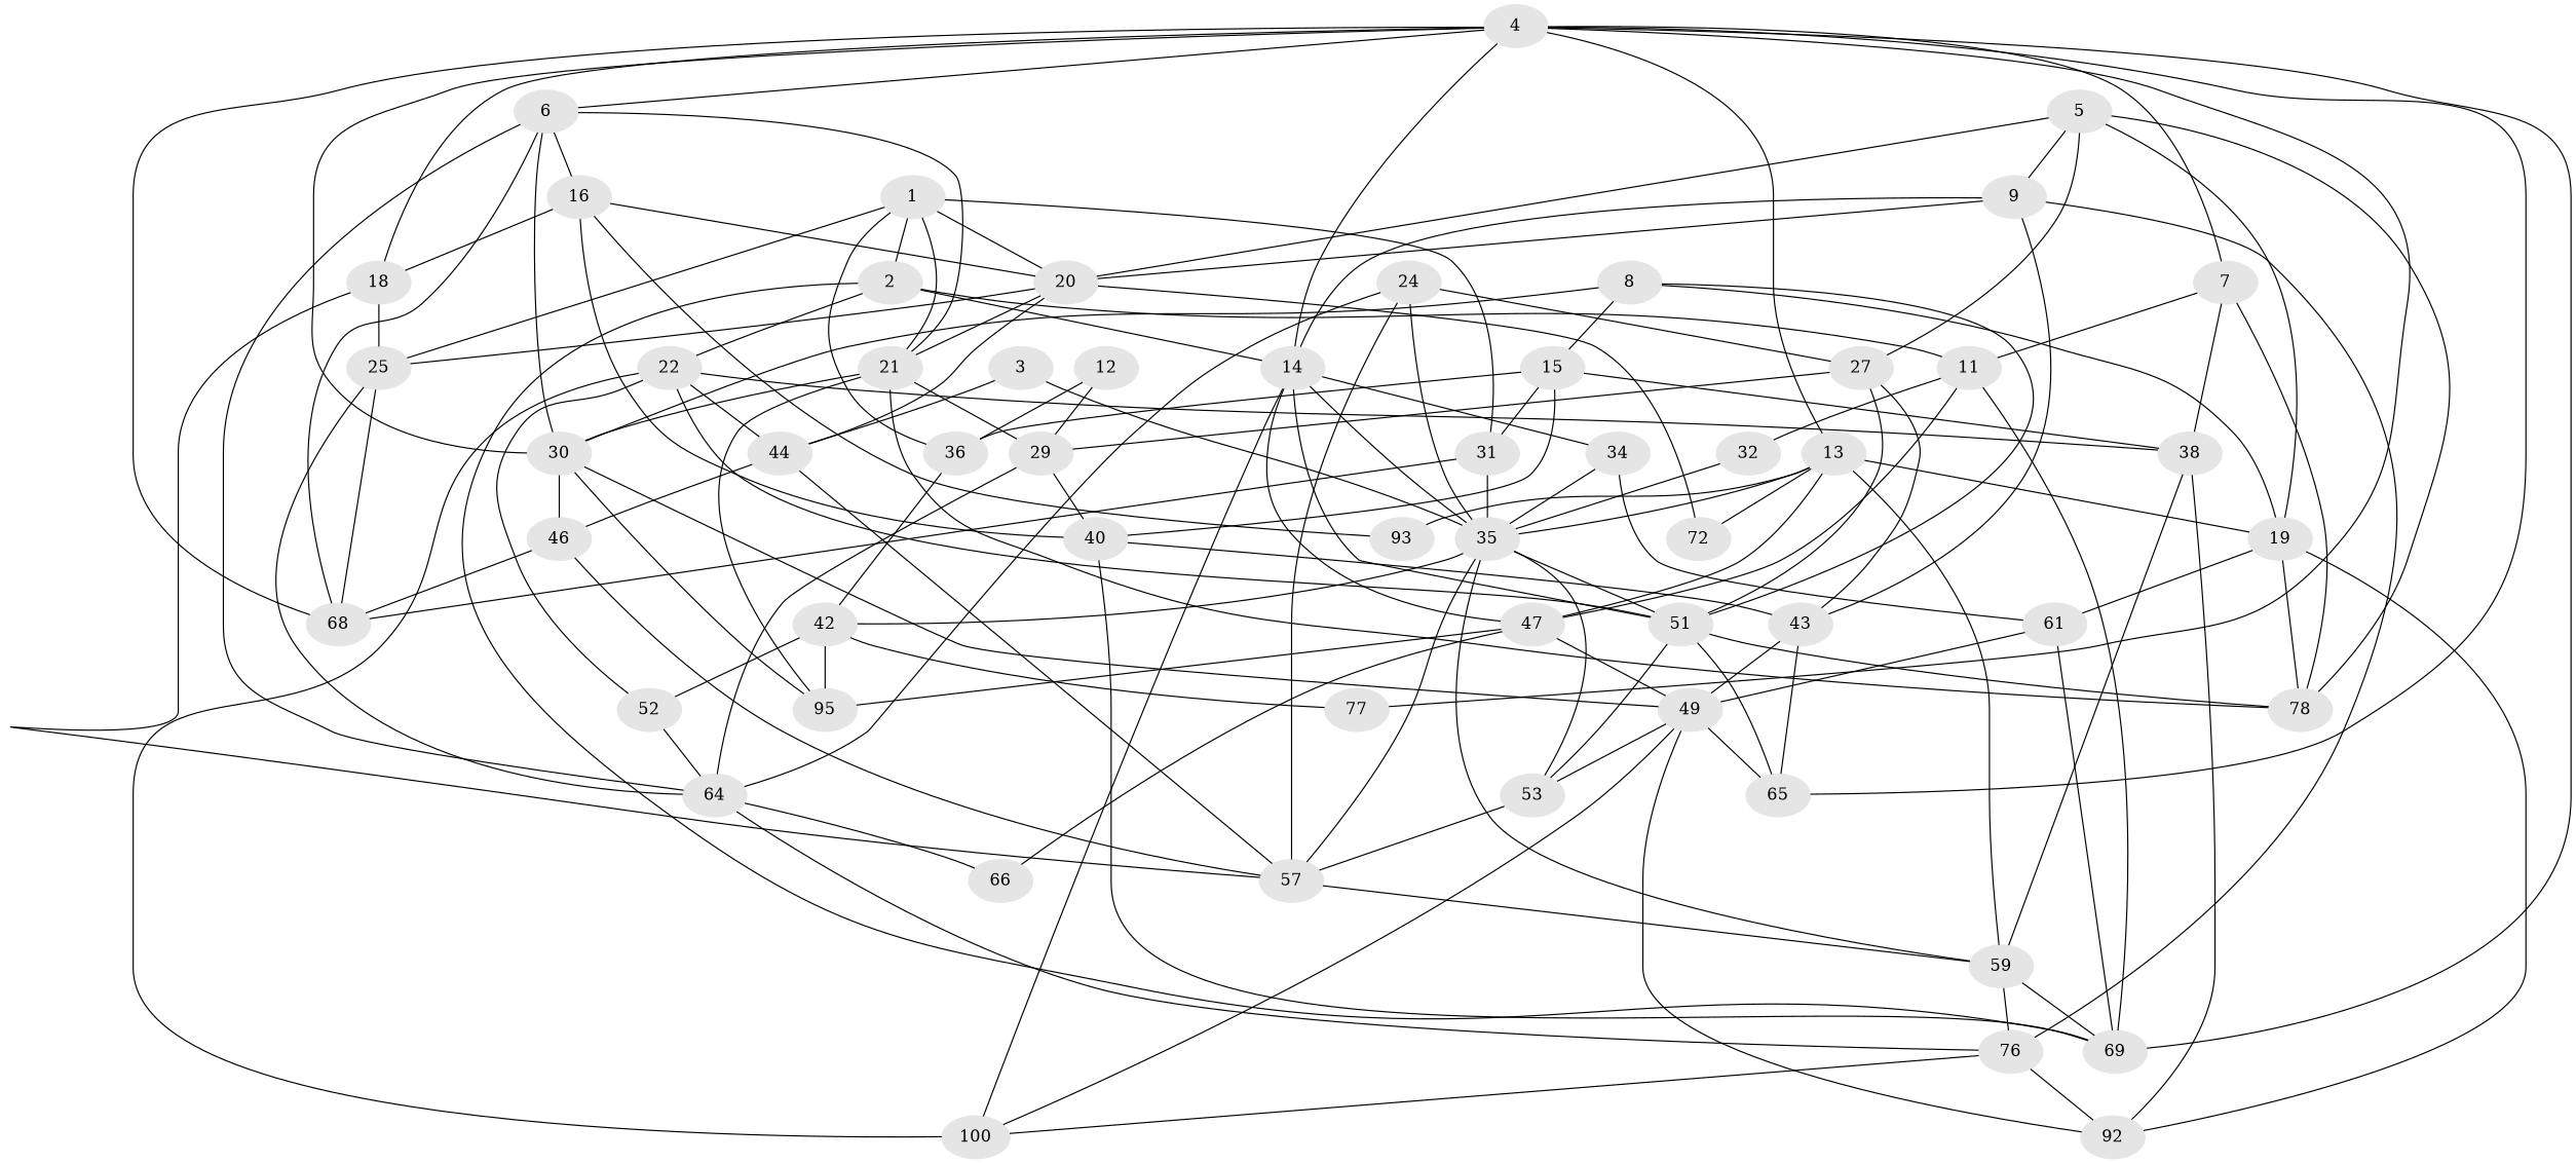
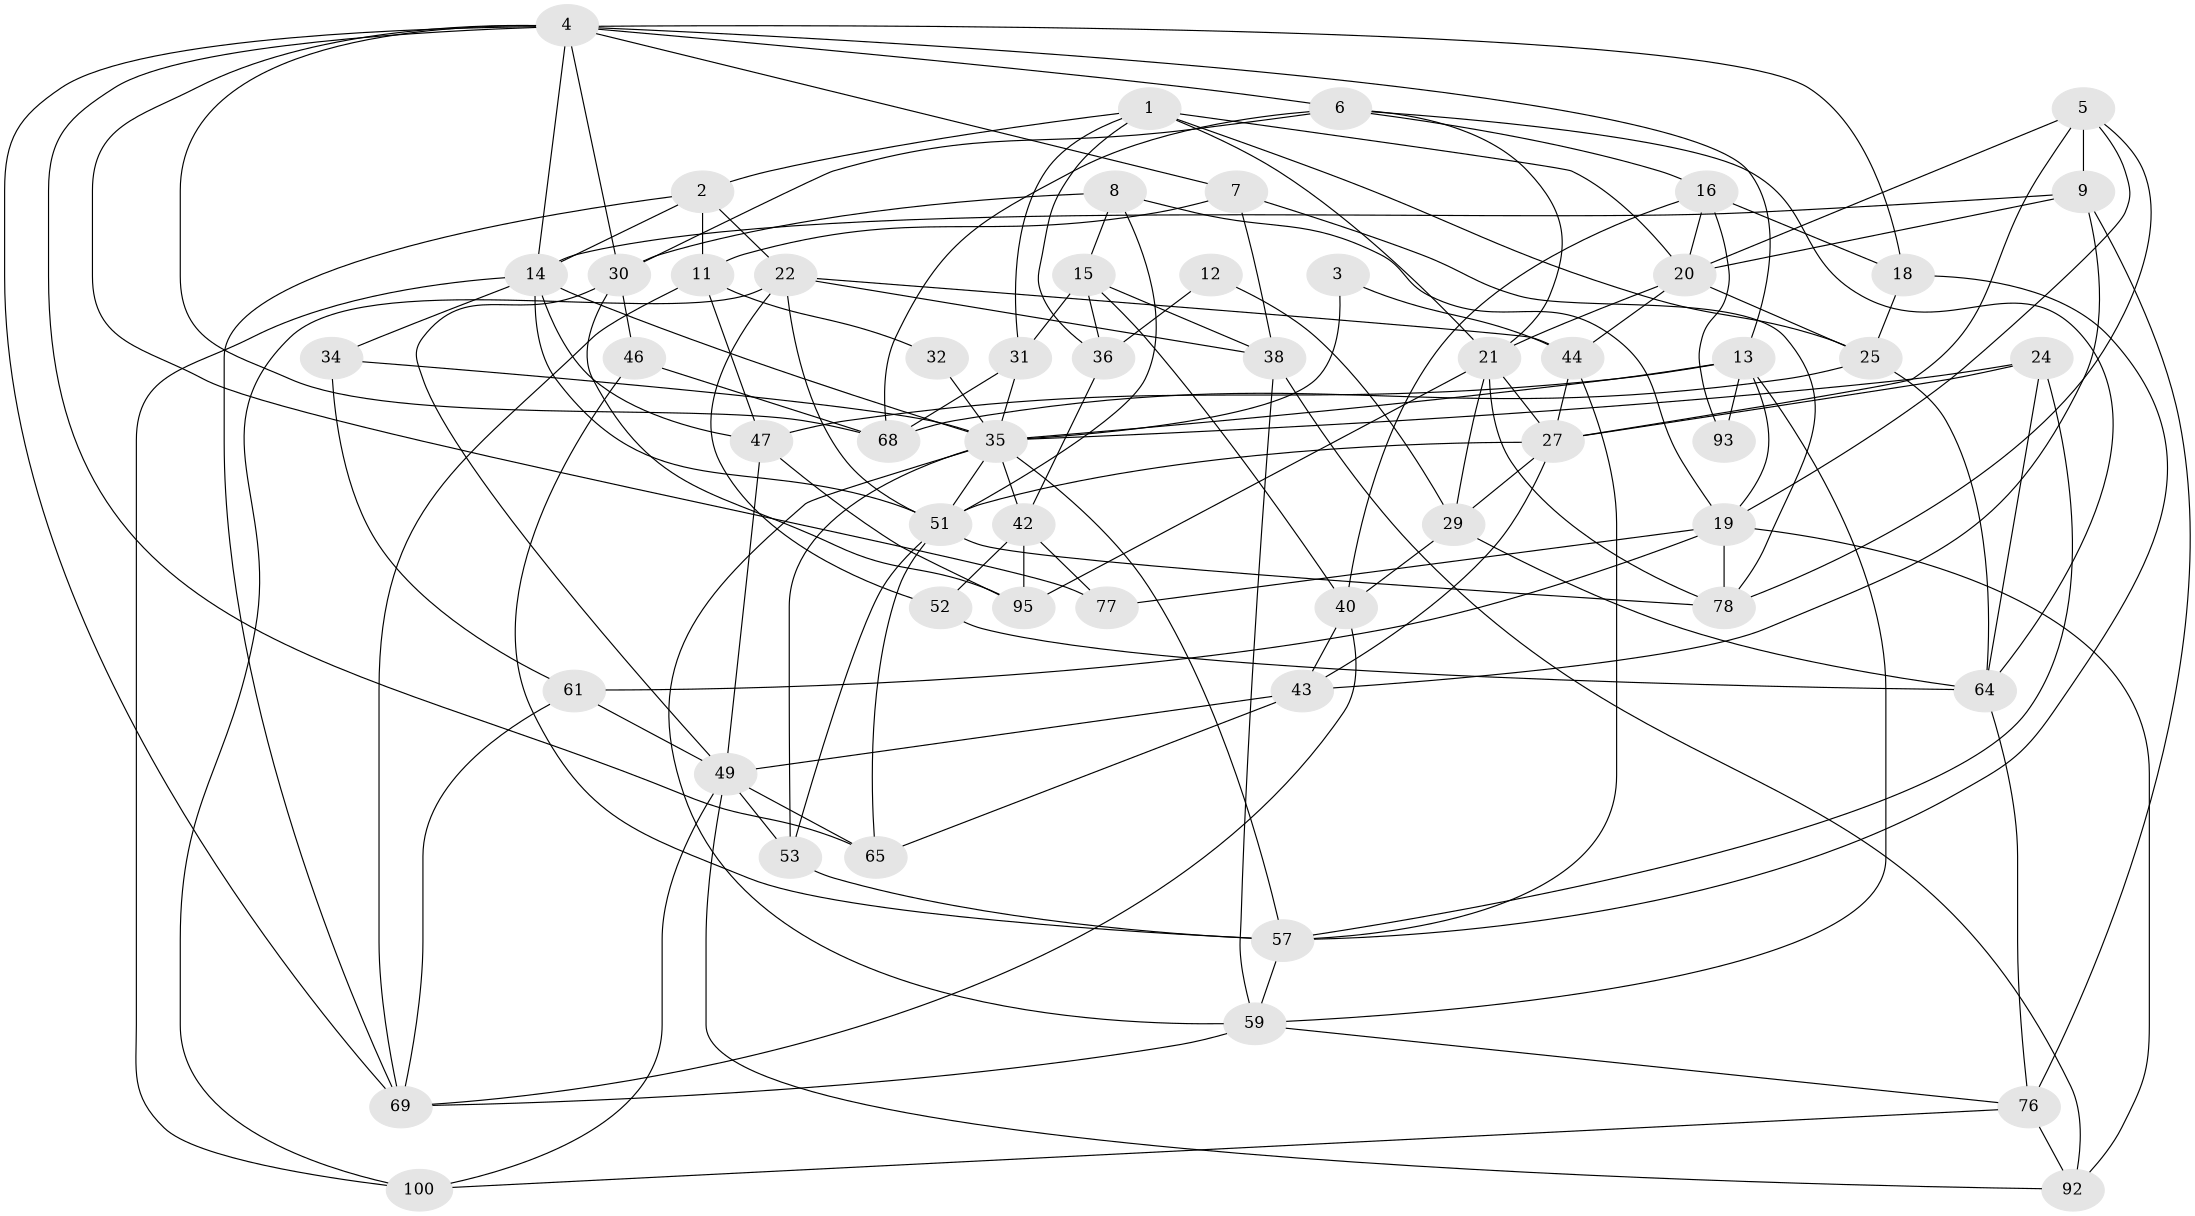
  graph {
    fontname="DejaVu Serif"
    node [color=gray90 fontname="DejaVu Serif" style=filled]
    edge [fontname="DejaVu Serif"]
    1 [super="+63"]
    2 [super="+99"]
    20 [super="+58"]
    21 [super="+55"]
    25 [super="+54"]
    31
    36 [super="+60"]
    11 [super="+87"]
    14 [super="+48"]
    22 [super="+37"]
    69 [super="+93"]
    44 [super="+75"]
-   72
    27 [super="+28"]
    78
    29 [super="+85"]
    95
    68 [super="+96"]
    64 [super="+83"]
    35 [super="+82"]
    42 [super="+50"]
    32
    47 [super="+79"]
    51 [super="+91"]
    34 [super="+61"]
    100
    38 [super="+84"]
    52
    59 [super="+62"]
    57 [super="+89"]
    53 [super="+94"]
    3
    46 [super="+73"]
    4 [super="+10"]
    6 [super="+74"]
    7
    13 [super="+23"]
    18
    30 [super="+88"]
    65 [super="+97"]
    77
    16 [super="+98"]
    19 [super="+56"]
    n44 [label=93 super="+70"]
    49 [super="+90"]
    9 [super="+26"]
    43 [super="+71"]
    76 [super="+86"]
    5
    n50 [label=61]
    92
    40 [super="+67"]
-   66
    8 [super="+39"]
    15
    12
    24
    1 -- 2
    1 -- 20
    1 -- 21
    1 -- 25
    1 -- 31
    1 -- 36
    2 -- 11
    2 -- 14
    2 -- 22
    2 -- 69
    20 -- 21
    20 -- 25
    20 -- 44
-   20 -- 72
-   21 -- 30
+   21 -- 27
    21 -- 78
    21 -- 29
    21 -- 95
    25 -- 68
    25 -- 64
    31 -- 68
    31 -- 35
    36 -- 42
    11 -- 69
    11 -- 32
    11 -- 47
    14 -- 35
    14 -- 47
    14 -- 51
    14 -- 34
    14 -- 100
    22 -- 44
    22 -- 51
    22 -- 100
    22 -- 38
    22 -- 52
    44 -- 57
-   44 -- 46
+   44 -- 27
    27 -- 29 [weight=2]
    27 -- 51
    27 -- 43
    29 -- 64
    29 -- 40
    64 -- 76
-   64 -- 66
    35 -- 42
    35 -- 51
    35 -- 59
    35 -- 57
    35 -- 53
    42 -- 95
    42 -- 52
    42 -- 77
    32 -- 35
    47 -- 95
    47 -- 49
-   47 -- 66
    51 -- 78
    51 -- 53
    51 -- 65
    34 -- 35
    34 -- n50
    38 -- 59
    38 -- 92
    52 -- 64
    59 -- 69
    59 -- 76
    57 -- 59
    53 -- 57
    3 -- 44
    3 -- 35
    46 -- 68
    46 -- 57
    4 -- 14
    4 -- 69
    4 -- 68
    4 -- 6
    4 -- 7
    4 -- 13
    4 -- 18
    4 -- 30
    4 -- 65
    4 -- 77
    6 -- 21
    6 -- 68
    6 -- 64
    6 -- 30
    6 -- 16
    7 -- 11
    7 -- 78
    7 -- 38
-   13 -- 72
    13 -- 35
    13 -- 47
    13 -- 59
    13 -- 19
    13 -- n44
    18 -- 25
    18 -- 57
    30 -- 95
    30 -- 46
    30 -- 49
    16 -- 20
    16 -- 18
    16 -- n44
    16 -- 40
    19 -- 78
+   19 -- 77
    19 -- n50
    19 -- 92
    49 -- 100
    49 -- 53
    49 -- 65
    49 -- 92
    9 -- 20
    9 -- 14
    9 -- 43
    9 -- 76 [weight=2]
    43 -- 65
    43 -- 49
    76 -- 100
    76 -- 92
    5 -- 20
    5 -- 27
    5 -- 78
    5 -- 19
    5 -- 9
    n50 -- 69
    n50 -- 49
    40 -- 69
    40 -- 43
    8 -- 51
    8 -- 30
    8 -- 19
    8 -- 15
    15 -- 31
    15 -- 36
    15 -- 38
    15 -- 40
    12 -- 36
    12 -- 29
    24 -- 27
    24 -- 64
    24 -- 35
    24 -- 57
  }
